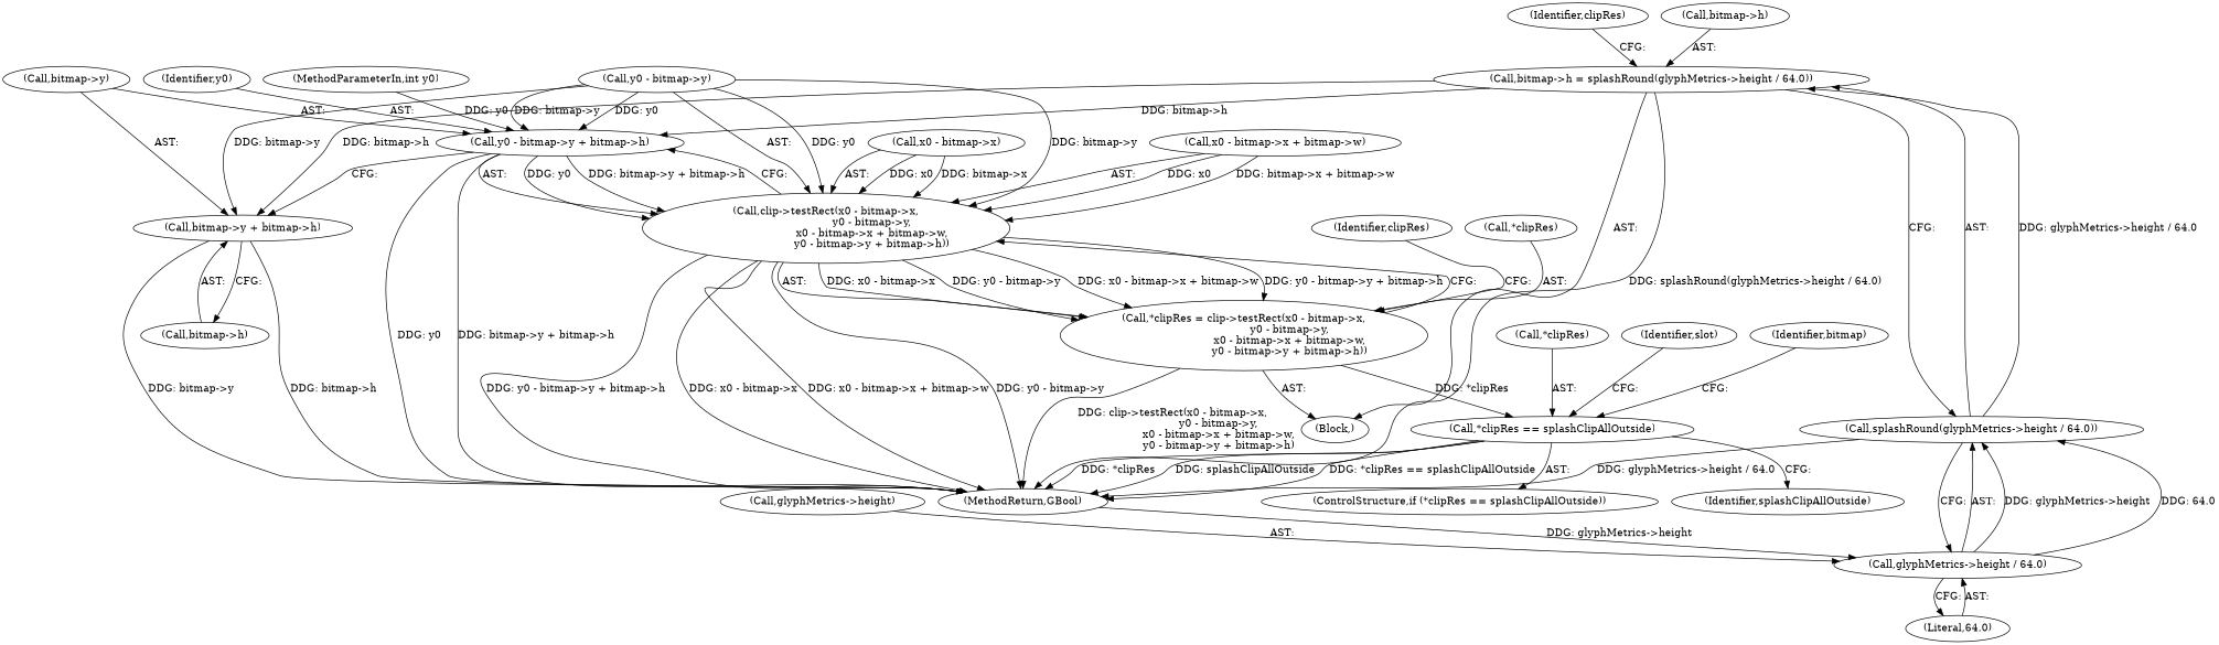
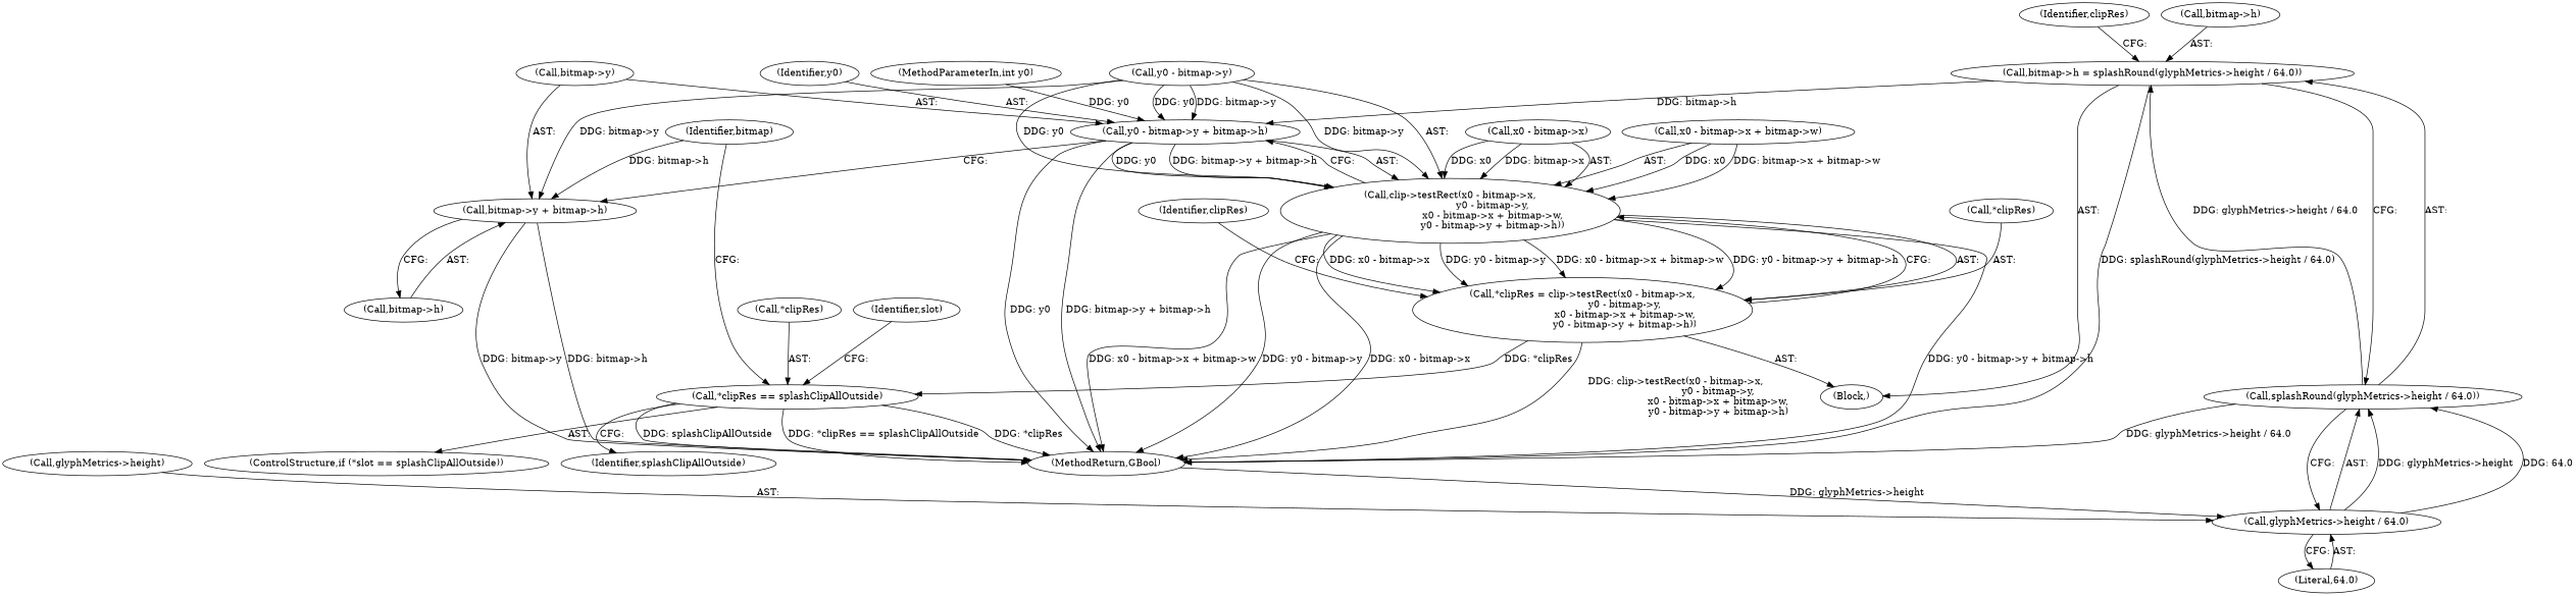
  digraph {
    fontname="DejaVu Serif"
    node [fontname="DejaVu Serif"]
    edge [fontname="DejaVu Serif"]
    n1 [label="(Call,bitmap->h = splashRound(glyphMetrics->height / 64.0))"]
    n2 [label="(Call,splashRound(glyphMetrics->height / 64.0))"]
    n3 [label="(Call,y0 - bitmap->y + bitmap->h)"]
    n4 [label="(Call,bitmap->y + bitmap->h)"]
    n5 [label="(Block,)"]
    n6 [label="(MethodReturn,GBool)"]
    n7 [label="(Call,glyphMetrics->height / 64.0)"]
    n8 [label="(Call,clip->testRect(x0 - bitmap->x,\n                            y0 - bitmap->y,\n                            x0 - bitmap->x + bitmap->w,\n                            y0 - bitmap->y + bitmap->h))"]
    n9 [label="(Call,bitmap->h)"]
    n10 [label="(Literal,64.0)"]
    n11 [label="(Call,*clipRes = clip->testRect(x0 - bitmap->x,\n                            y0 - bitmap->y,\n                            x0 - bitmap->x + bitmap->w,\n                            y0 - bitmap->y + bitmap->h))"]
    n12 [label="(Call,*clipRes == splashClipAllOutside)"]
-   n13 [label="(ControlStructure,if (*clipRes == splashClipAllOutside))"]
+   n13 [label="(ControlStructure,if (*slot == splashClipAllOutside))"]
    n14 [label="(Identifier,splashClipAllOutside)"]
    n15 [label="(Call,*clipRes)"]
    n16 [label="(Call,x0 - bitmap->x)"]
    n17 [label="(Call,*clipRes)"]
    n18 [label="(Call,bitmap->y)"]
    n19 [label="(Identifier,slot)"]
    n20 [label="(Identifier,clipRes)"]
    n21 [label="(Call,y0 - bitmap->y)"]
    n22 [label="(Identifier,y0)"]
    n23 [label="(Call,glyphMetrics->height)"]
    n24 [label="(Call,x0 - bitmap->x + bitmap->w)"]
    n25 [label="(Identifier,clipRes)"]
    n26 [label="(Identifier,bitmap)"]
    n27 [label="(Call,bitmap->h)"]
    n28 [label="(MethodParameterIn,int y0)"]
    n1 -> n2 [label="CFG: "]
    n1 -> n3 [label="DDG: bitmap->h"]
-   n1 -> n4 [label="DDG: bitmap->h"]
+   n26 -> n4 [label="DDG: bitmap->h"]
    n1 -> n5 [label="AST: "]
    n1 -> n6 [label="DDG: splashRound(glyphMetrics->height / 64.0)"]
    n2 -> n1 [label="AST: "]
    n2 -> n1 [label="DDG: glyphMetrics->height / 64.0"]
    n2 -> n6 [label="DDG: glyphMetrics->height / 64.0"]
    n2 -> n7 [label="CFG: "]
    n3 -> n4 [label="CFG: "]
    n3 -> n6 [label="DDG: y0"]
    n3 -> n6 [label="DDG: bitmap->y + bitmap->h"]
    n3 -> n8 [label="AST: "]
    n3 -> n8 [label="DDG: y0"]
    n3 -> n8 [label="DDG: bitmap->y + bitmap->h"]
    n4 -> n6 [label="DDG: bitmap->y"]
    n4 -> n6 [label="DDG: bitmap->h"]
    n4 -> n9 [label="CFG: "]
    n6 -> n7 [label="DDG: glyphMetrics->height"]
    n7 -> n2 [label="AST: "]
    n7 -> n2 [label="DDG: glyphMetrics->height"]
    n7 -> n2 [label="DDG: 64.0"]
    n7 -> n10 [label="CFG: "]
    n8 -> n3 [label="CFG: "]
    n8 -> n6 [label="DDG: y0 - bitmap->y + bitmap->h"]
    n8 -> n6 [label="DDG: x0 - bitmap->x + bitmap->w"]
    n8 -> n6 [label="DDG: y0 - bitmap->y"]
    n8 -> n6 [label="DDG: x0 - bitmap->x"]
    n8 -> n11 [label="AST: "]
    n8 -> n11 [label="DDG: x0 - bitmap->x"]
    n8 -> n11 [label="DDG: y0 - bitmap->y"]
    n8 -> n11 [label="DDG: x0 - bitmap->x + bitmap->w"]
    n8 -> n11 [label="DDG: y0 - bitmap->y + bitmap->h"]
    n9 -> n4 [label="AST: "]
    n10 -> n7 [label="AST: "]
    n11 -> n5 [label="AST: "]
    n11 -> n6 [label="DDG: clip->testRect(x0 - bitmap->x,\n                            y0 - bitmap->y,\n                            x0 - bitmap->x + bitmap->w,\n                            y0 - bitmap->y + bitmap->h)"]
    n11 -> n8 [label="CFG: "]
    n11 -> n12 [label="DDG: *clipRes"]
    n12 -> n6 [label="DDG: splashClipAllOutside"]
    n12 -> n6 [label="DDG: *clipRes == splashClipAllOutside"]
    n12 -> n6 [label="DDG: *clipRes"]
    n12 -> n13 [label="AST: "]
    n12 -> n14 [label="CFG: "]
    n15 -> n11 [label="AST: "]
    n16 -> n8 [label="AST: "]
    n16 -> n8 [label="DDG: x0"]
    n16 -> n8 [label="DDG: bitmap->x"]
    n17 -> n12 [label="AST: "]
    n18 -> n3 [label="AST: "]
    n18 -> n4 [label="AST: "]
    n19 -> n12 [label="CFG: "]
    n20 -> n11 [label="CFG: "]
    n21 -> n3 [label="DDG: y0"]
    n21 -> n3 [label="DDG: bitmap->y"]
    n21 -> n4 [label="DDG: bitmap->y"]
    n21 -> n8 [label="AST: "]
    n21 -> n8 [label="DDG: y0"]
    n21 -> n8 [label="DDG: bitmap->y"]
    n22 -> n3 [label="AST: "]
    n23 -> n7 [label="AST: "]
    n24 -> n8 [label="AST: "]
    n24 -> n8 [label="DDG: x0"]
    n24 -> n8 [label="DDG: bitmap->x + bitmap->w"]
    n25 -> n1 [label="CFG: "]
    n26 -> n12 [label="CFG: "]
    n27 -> n1 [label="AST: "]
    n28 -> n3 [label="DDG: y0"]
  }
